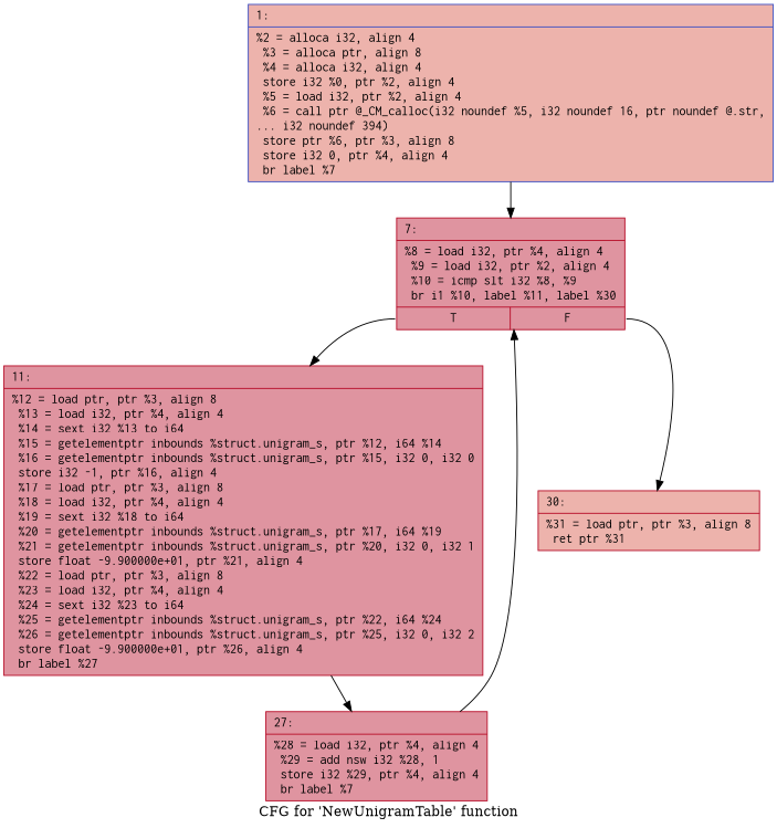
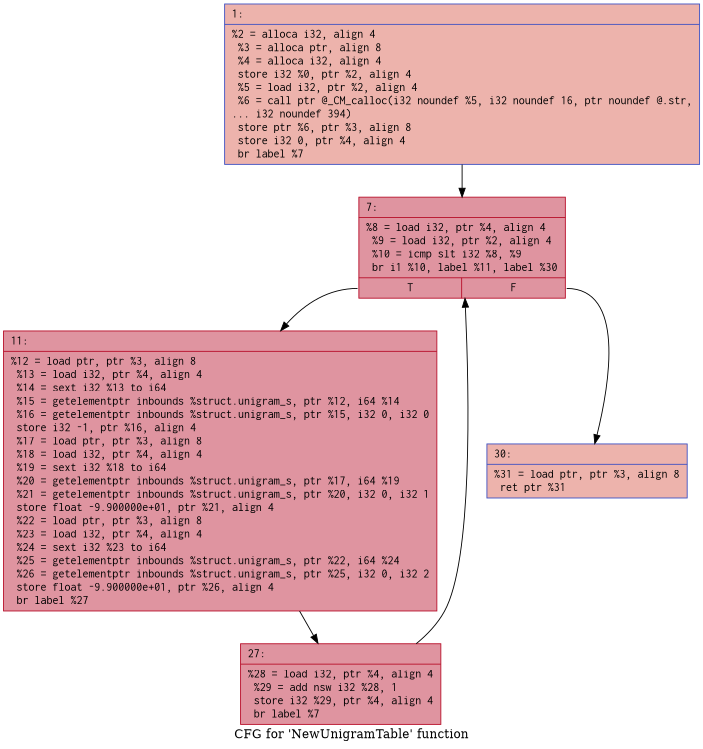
  digraph {
    label="CFG for 'NewUnigramTable' function"
    node [color="#b70d28ff" fillcolor="#b70d2870" fontname=Courier shape=record style=filled]
    n1 [color="#3d50c3ff" fillcolor="#d6524470" label="{1:\l|  %2 = alloca i32, align 4\l  %3 = alloca ptr, align 8\l  %4 = alloca i32, align 4\l  store i32 %0, ptr %2, align 4\l  %5 = load i32, ptr %2, align 4\l  %6 = call ptr @_CM_calloc(i32 noundef %5, i32 noundef 16, ptr noundef @.str,\l... i32 noundef 394)\l  store ptr %6, ptr %3, align 8\l  store i32 0, ptr %4, align 4\l  br label %7\l}"]
    n2 [label="{7:\l|  %8 = load i32, ptr %4, align 4\l  %9 = load i32, ptr %2, align 4\l  %10 = icmp slt i32 %8, %9\l  br i1 %10, label %11, label %30\l|{<s0>T|<s1>F}}"]
    n3 [label="{11:\l|  %12 = load ptr, ptr %3, align 8\l  %13 = load i32, ptr %4, align 4\l  %14 = sext i32 %13 to i64\l  %15 = getelementptr inbounds %struct.unigram_s, ptr %12, i64 %14\l  %16 = getelementptr inbounds %struct.unigram_s, ptr %15, i32 0, i32 0\l  store i32 -1, ptr %16, align 4\l  %17 = load ptr, ptr %3, align 8\l  %18 = load i32, ptr %4, align 4\l  %19 = sext i32 %18 to i64\l  %20 = getelementptr inbounds %struct.unigram_s, ptr %17, i64 %19\l  %21 = getelementptr inbounds %struct.unigram_s, ptr %20, i32 0, i32 1\l  store float -9.900000e+01, ptr %21, align 4\l  %22 = load ptr, ptr %3, align 8\l  %23 = load i32, ptr %4, align 4\l  %24 = sext i32 %23 to i64\l  %25 = getelementptr inbounds %struct.unigram_s, ptr %22, i64 %24\l  %26 = getelementptr inbounds %struct.unigram_s, ptr %25, i32 0, i32 2\l  store float -9.900000e+01, ptr %26, align 4\l  br label %27\l}"]
-   n4 [fillcolor="#d6524470" label="{30:\l|  %31 = load ptr, ptr %3, align 8\l  ret ptr %31\l}"]
+   n4 [color="#3d50c3ff" fillcolor="#d6524470" label="{30:\l|  %31 = load ptr, ptr %3, align 8\l  ret ptr %31\l}"]
    n5 [label="{27:\l|  %28 = load i32, ptr %4, align 4\l  %29 = add nsw i32 %28, 1\l  store i32 %29, ptr %4, align 4\l  br label %7\l}"]
    n1 -> n2
    n2 -> n3 [tailport=s0]
    n2 -> n4 [tailport=s1]
    n3 -> n5
    n5 -> n2
  }
